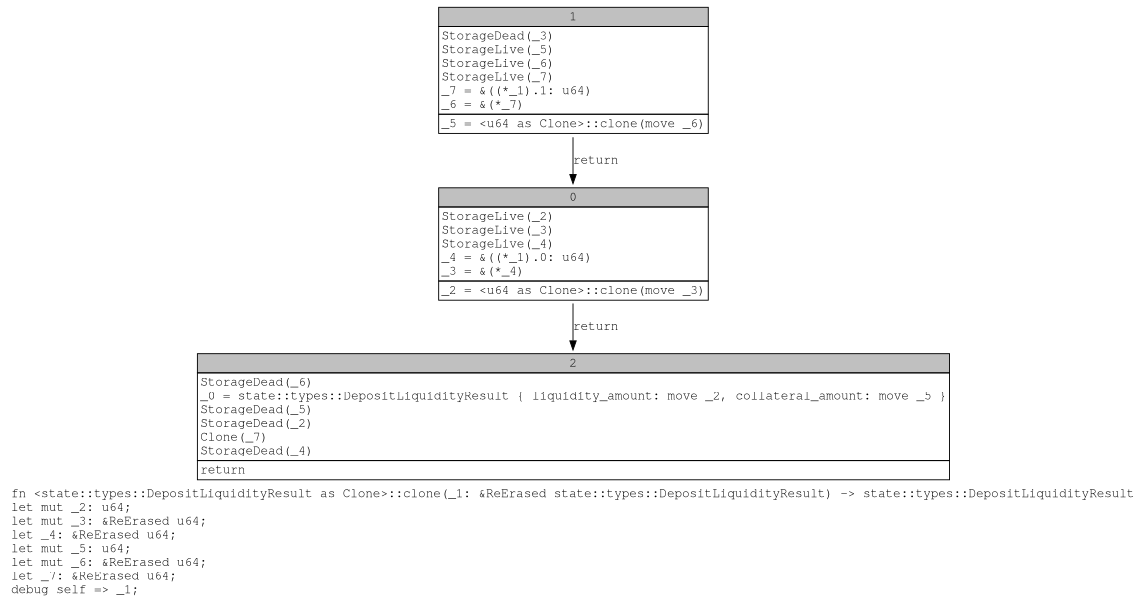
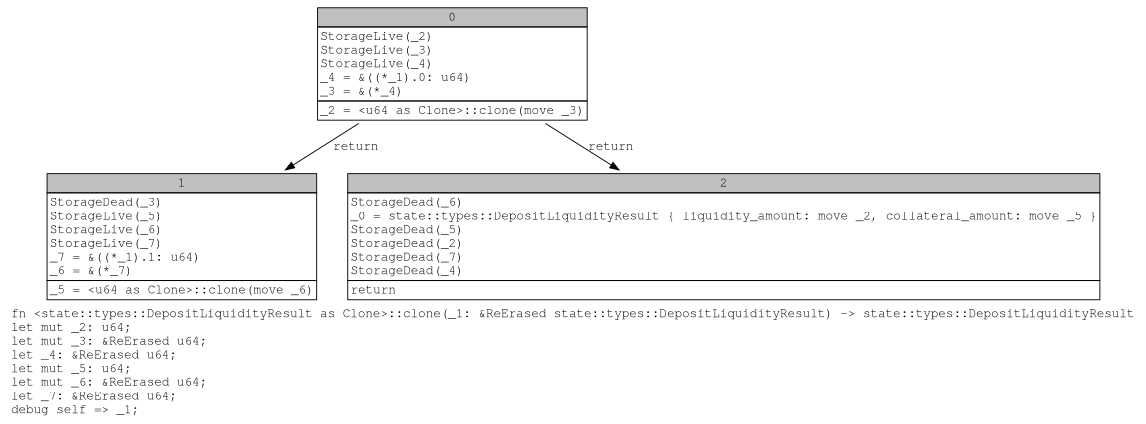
  digraph {
    fontname="Courier, monospace"
    label=<fn &lt;state::types::DepositLiquidityResult as Clone&gt;::clone(_1: &amp;ReErased state::types::DepositLiquidityResult) -&gt; state::types::DepositLiquidityResult<br align="left"/>let mut _2: u64;<br align="left"/>let mut _3: &amp;ReErased u64;<br align="left"/>let _4: &amp;ReErased u64;<br align="left"/>let mut _5: u64;<br align="left"/>let mut _6: &amp;ReErased u64;<br align="left"/>let _7: &amp;ReErased u64;<br align="left"/>debug self =&gt; _1;<br align="left"/>>
    node [fontname="Courier, monospace" shape=none]
    edge [fontname="Courier, monospace"]
    n1 [label=<<table border="0" cellborder="1" cellspacing="0"><tr><td bgcolor="gray" align="center" colspan="1">0</td></tr><tr><td align="left" balign="left">StorageLive(_2)<br/>StorageLive(_3)<br/>StorageLive(_4)<br/>_4 = &amp;((*_1).0: u64)<br/>_3 = &amp;(*_4)<br/></td></tr><tr><td align="left">_2 = &lt;u64 as Clone&gt;::clone(move _3)</td></tr></table>>]
    n2 [label=<<table border="0" cellborder="1" cellspacing="0"><tr><td bgcolor="gray" align="center" colspan="1">1</td></tr><tr><td align="left" balign="left">StorageDead(_3)<br/>StorageLive(_5)<br/>StorageLive(_6)<br/>StorageLive(_7)<br/>_7 = &amp;((*_1).1: u64)<br/>_6 = &amp;(*_7)<br/></td></tr><tr><td align="left">_5 = &lt;u64 as Clone&gt;::clone(move _6)</td></tr></table>>]
-   n3 [label=<<table border="0" cellborder="1" cellspacing="0"><tr><td bgcolor="gray" align="center" colspan="1">2</td></tr><tr><td align="left" balign="left">StorageDead(_6)<br/>_0 = state::types::DepositLiquidityResult { liquidity_amount: move _2, collateral_amount: move _5 }<br/>StorageDead(_5)<br/>StorageDead(_2)<br/>Clone(_7)<br/>StorageDead(_4)<br/></td></tr><tr><td align="left">return</td></tr></table>>]
-   n2 -> n1 [label=return]
+   n3 [label=<<table border="0" cellborder="1" cellspacing="0"><tr><td bgcolor="gray" align="center" colspan="1">2</td></tr><tr><td align="left" balign="left">StorageDead(_6)<br/>_0 = state::types::DepositLiquidityResult { liquidity_amount: move _2, collateral_amount: move _5 }<br/>StorageDead(_5)<br/>StorageDead(_2)<br/>StorageDead(_7)<br/>StorageDead(_4)<br/></td></tr><tr><td align="left">return</td></tr></table>>]
+   n1 -> n2 [label=return]
    n1 -> n3 [label=return]
  }
